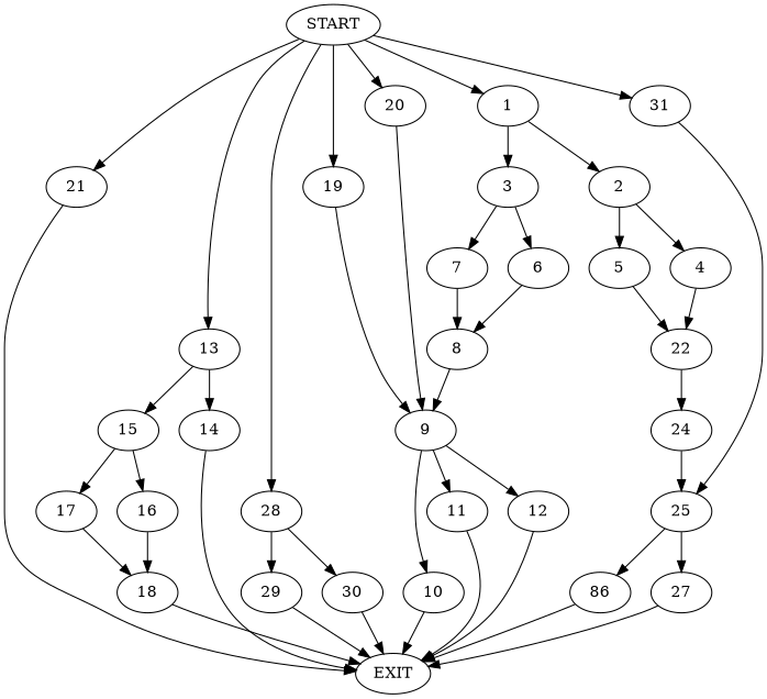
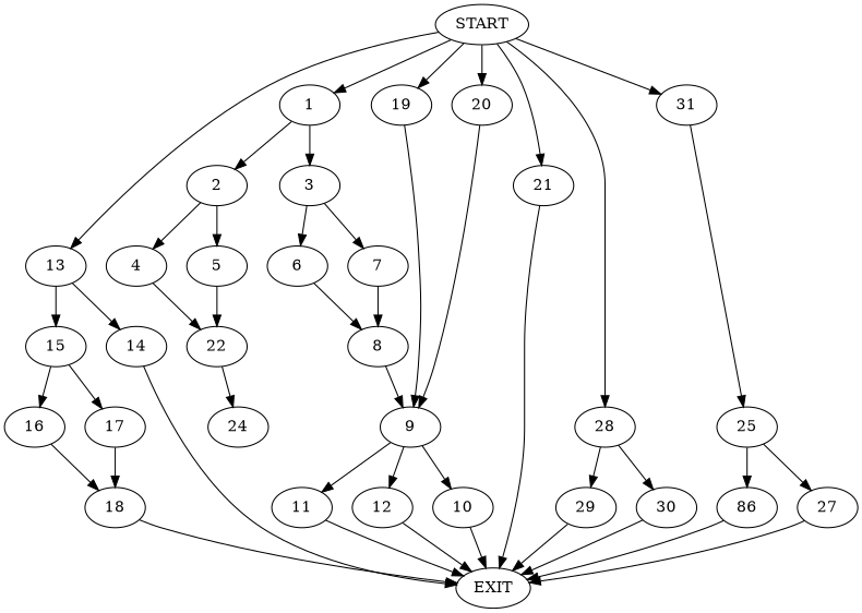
  digraph {
    n1 [label=START]
    1
    13
    19
    20
    21
    28
    31
    2
    3
    14
    15
    9
    n14 [label=EXIT]
    29
    30
    25
    4
    5
    6
    7
    22
    8
    24
    10
    11
    12
    16
    17
    18
    n31 [label=86]
    27
    n1 -> 1
    n1 -> 13
    n1 -> 19
    n1 -> 20
    n1 -> 21
    n1 -> 28
    n1 -> 31
    1 -> 2
    1 -> 3
    13 -> 14
    13 -> 15
    19 -> 9
    20 -> 9
    21 -> n14
    28 -> 29
    28 -> 30
    31 -> 25
    2 -> 4
    2 -> 5
    3 -> 6
    3 -> 7
    14 -> n14
    15 -> 16
    15 -> 17
    9 -> 10
    9 -> 11
    9 -> 12
    29 -> n14
    30 -> n14
    25 -> n31
    25 -> 27
    4 -> 22
    5 -> 22
    6 -> 8
    7 -> 8
    22 -> 24
    8 -> 9
-   24 -> 25
    10 -> n14
    11 -> n14
    12 -> n14
    16 -> 18
    17 -> 18
    18 -> n14
    n31 -> n14
    27 -> n14
  }
